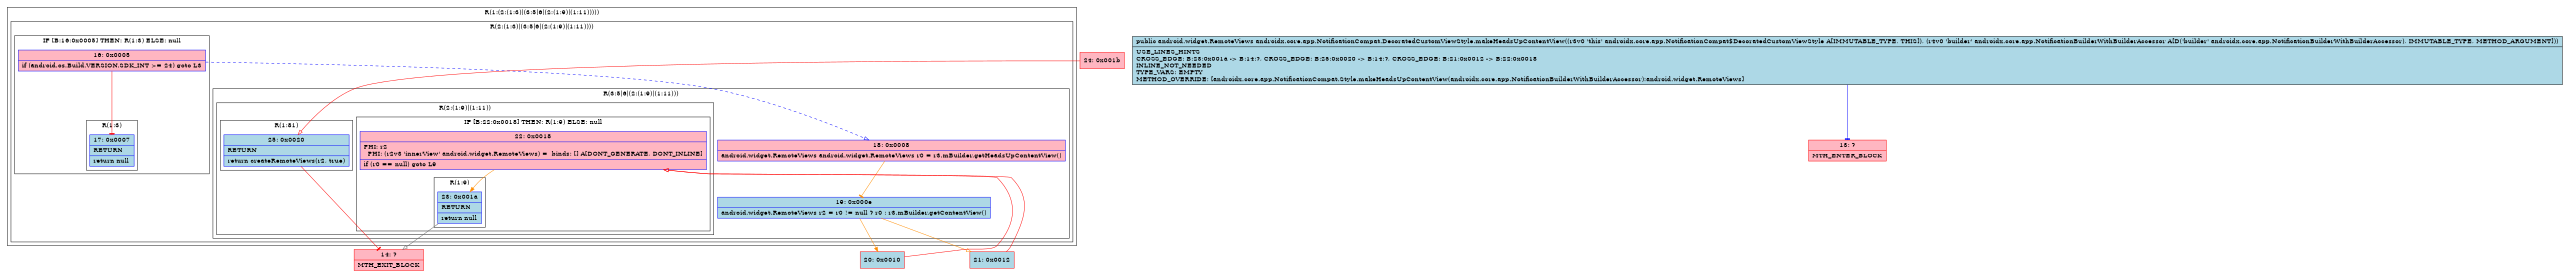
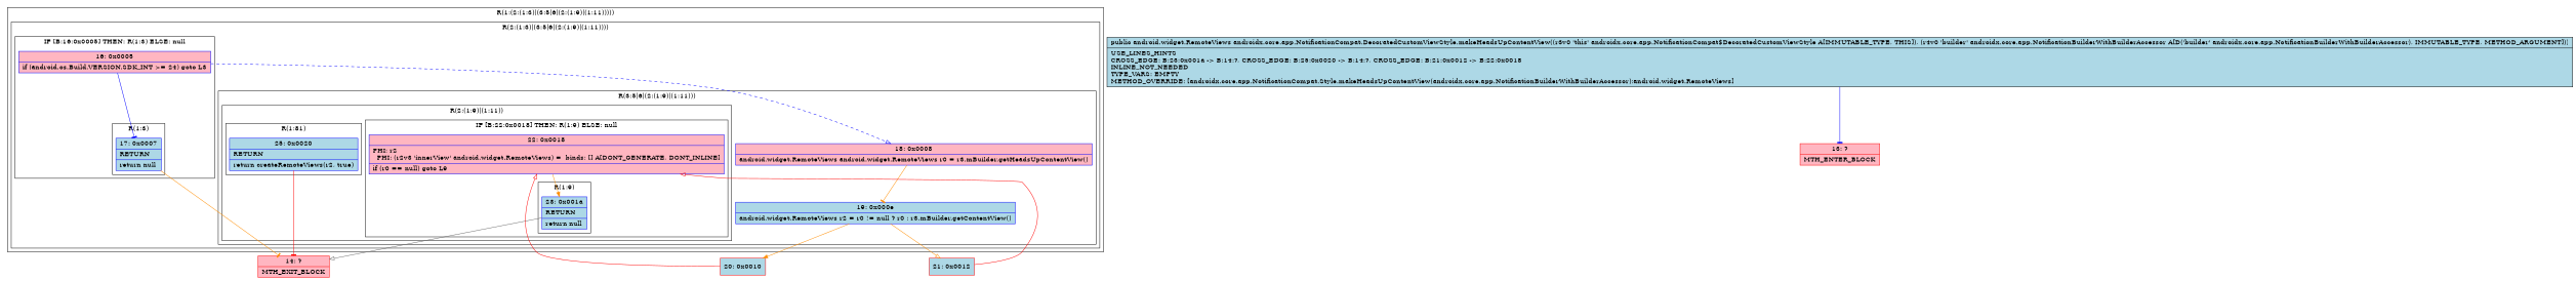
  digraph {
    node [color=blue fillcolor=lightblue shape=record style=filled]
    edge [arrowhead=onormal color=darkorange]
    n1 [label="{17\:\ 0x0007|RETURN\l|return null\l}"]
    n2 [fillcolor=lightpink label="{16\:\ 0x0005|if (android.os.Build.VERSION.SDK_INT \>= 24) goto L3\l}"]
    n3 [label="{23\:\ 0x001a|RETURN\l|return null\l}"]
    n4 [fillcolor=lightpink label="{22\:\ 0x0018|PHI: r2 \l  PHI: (r2v3 'innerView' android.widget.RemoteViews) =  binds: [] A[DONT_GENERATE, DONT_INLINE]\l|if (r0 == null) goto L9\l}"]
    n5 [label="{25\:\ 0x0020|RETURN\l|return createRemoteViews(r2, true)\l}"]
    n6 [fillcolor=lightpink label="{18\:\ 0x0008|android.widget.RemoteViews android.widget.RemoteViews r0 = r3.mBuilder.getHeadsUpContentView()\l}"]
    n7 [label="{19\:\ 0x000e|android.widget.RemoteViews r2 = r0 != null ? r0 : r3.mBuilder.getContentView()\l}"]
    n8 [color=red fillcolor=lightpink label="{14\:\ ?|MTH_EXIT_BLOCK\l}"]
    n9 [color=red label="{20\:\ 0x0010}"]
    n10 [color=red label="{21\:\ 0x0012}"]
-   n11 [color=red fillcolor=lightpink label="{24\:\ 0x001b}"]
    n12 [color=red fillcolor=lightpink label="{13\:\ ?|MTH_ENTER_BLOCK\l}"]
    n13 [label="{public android.widget.RemoteViews androidx.core.app.NotificationCompat.DecoratedCustomViewStyle.makeHeadsUpContentView((r3v0 'this' androidx.core.app.NotificationCompat$DecoratedCustomViewStyle A[IMMUTABLE_TYPE, THIS]), (r4v0 'builder' androidx.core.app.NotificationBuilderWithBuilderAccessor A[D('builder' androidx.core.app.NotificationBuilderWithBuilderAccessor), IMMUTABLE_TYPE, METHOD_ARGUMENT]))  | USE_LINES_HINTS\lCROSS_EDGE: B:23:0x001a \-\> B:14:?, CROSS_EDGE: B:25:0x0020 \-\> B:14:?, CROSS_EDGE: B:21:0x0012 \-\> B:22:0x0018\lINLINE_NOT_NEEDED\lTYPE_VARS: EMPTY\lMETHOD_OVERRIDE: [androidx.core.app.NotificationCompat.Style.makeHeadsUpContentView(androidx.core.app.NotificationBuilderWithBuilderAccessor):android.widget.RemoteViews]\l}" color=""]
    subgraph cluster_1 {
      label="R(1:(2:(1:3)|(3:5|6|(2:(1:9)|(1:11)))))"
      subgraph cluster_2 {
        label="R(2:(1:3)|(3:5|6|(2:(1:9)|(1:11))))"
        subgraph cluster_3 {
          label="IF [B:16:0x0005] THEN: R(1:3) ELSE: null"
          n2
          subgraph cluster_4 {
            label="R(1:3)"
            n1
          }
        }
        subgraph cluster_5 {
          label="R(3:5|6|(2:(1:9)|(1:11)))"
          n6
          n7
          subgraph cluster_6 {
            label="R(2:(1:9)|(1:11))"
            subgraph cluster_7 {
              label="IF [B:22:0x0018] THEN: R(1:9) ELSE: null"
              n4
              subgraph cluster_8 {
                label="R(1:9)"
                n3
              }
            }
            subgraph cluster_9 {
              label="R(1:81)"
              n5
            }
          }
        }
      }
    }
-   n2 -> n1 [arrowhead=tee color=red]
+   n1 -> n8 [arrowhead=tee]
+   n2 -> n1 [arrowhead=tee color=blue]
    n2 -> n6 [color=blue style=dashed]
    n3 -> n8 [color=gray40]
    n4 -> n3 [arrowhead=normal]
    n5 -> n8 [arrowhead=tee color=red]
    n6 -> n7 [arrowhead=tee]
    n7 -> n9 [arrowhead=normal]
    n7 -> n10
    n9 -> n4 [color=red]
    n10 -> n4 [color=red]
-   n11 -> n5 [color=red]
    n13 -> n12 [arrowhead=tee color=blue]
  }
